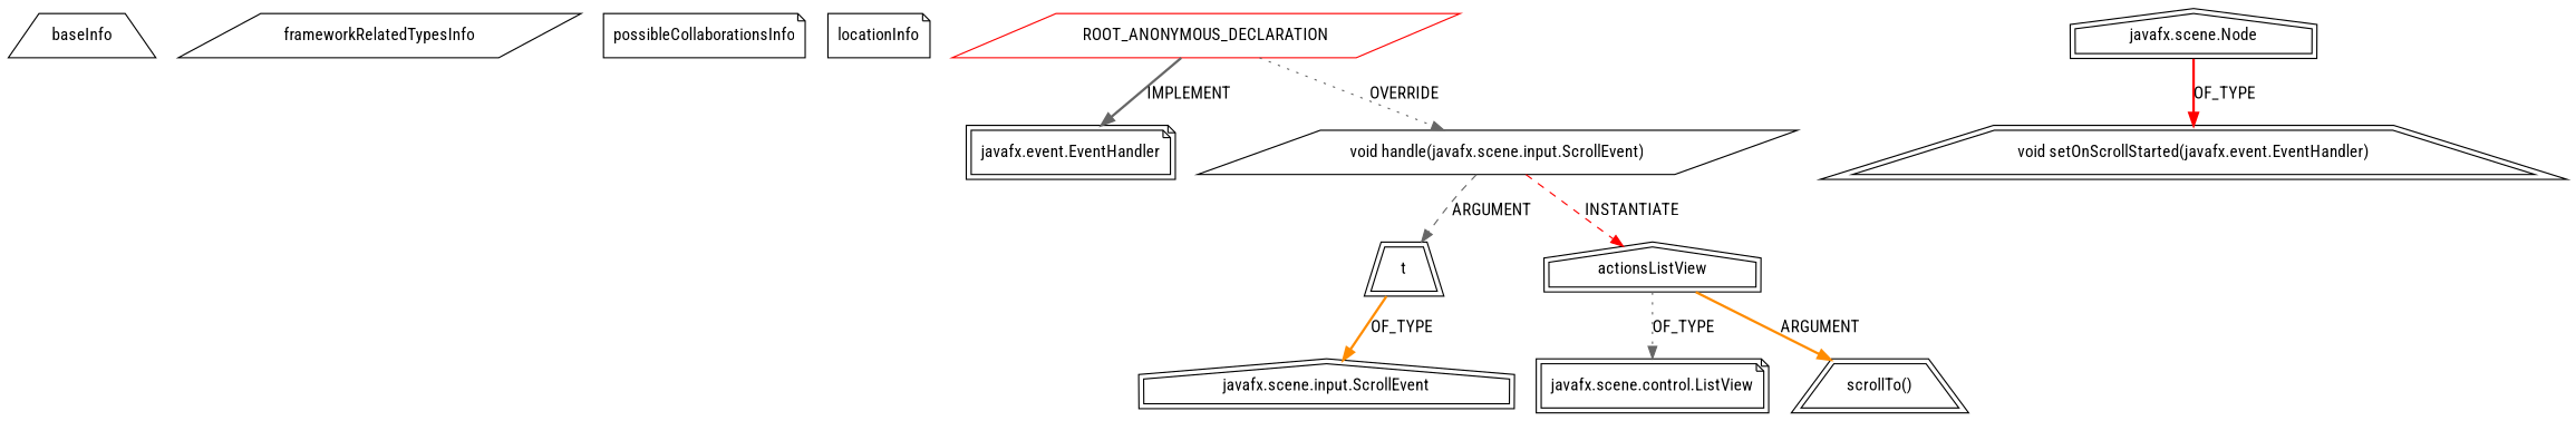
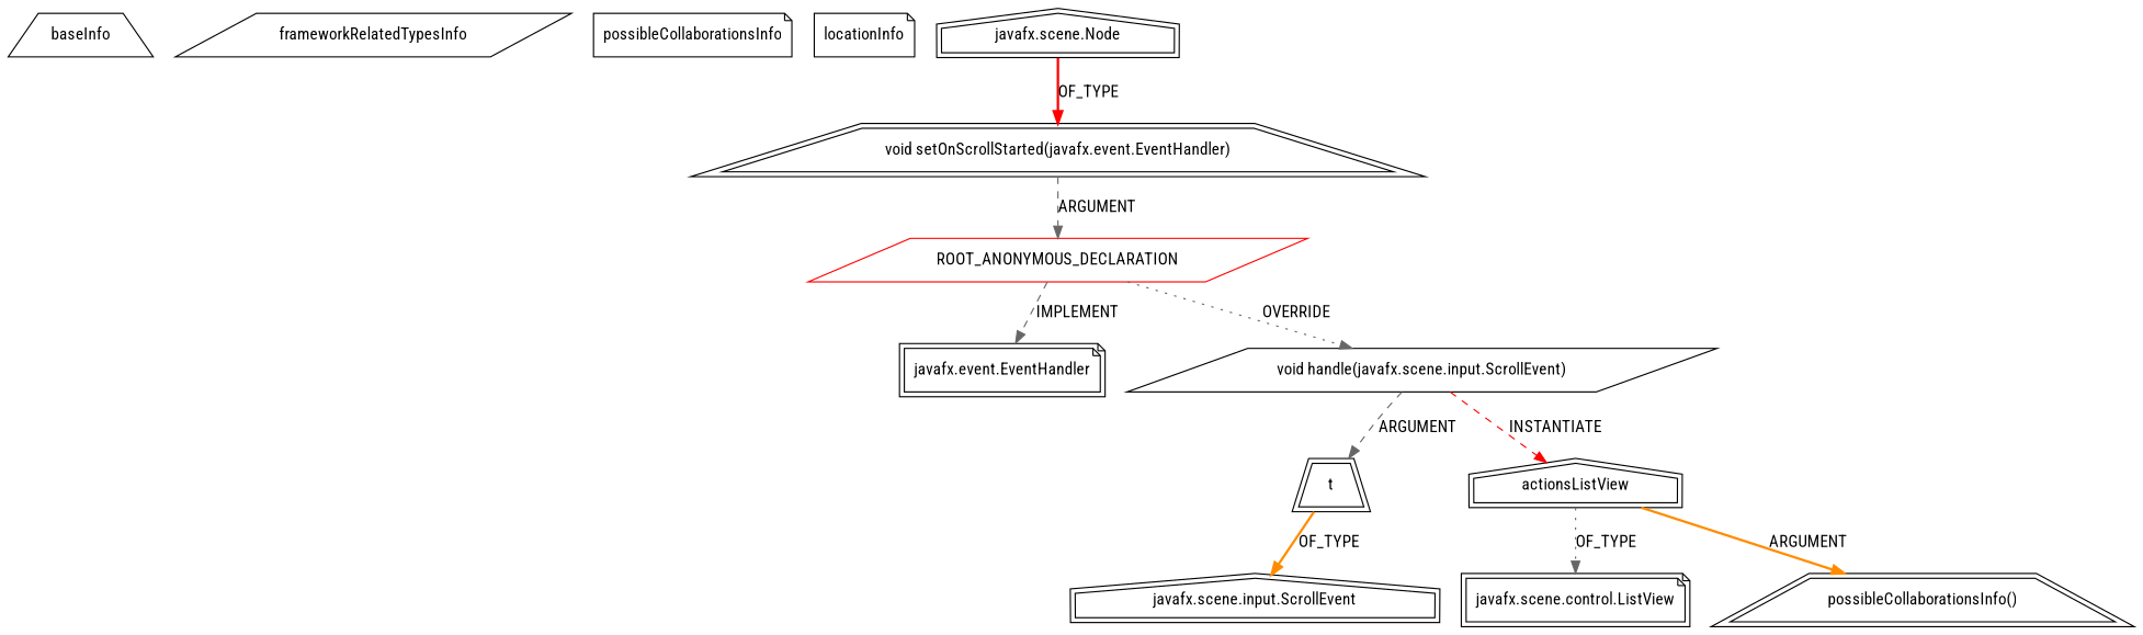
  digraph {
    fontname="Roboto Condensed"
    node [fontname="Roboto Condensed" shape=trapezium isFrameworkType=true peripheries=2]
    edge [color=gray40 fontname="Roboto Condensed" style=dashed]
    baseInfo [category=extension_graph graphId=3016 isAnonymous=true possibleRelation=false isFrameworkType="" peripheries=""]
    frameworkRelatedTypesInfo [0="javafx.event.EventHandler" shape=parallelogram isFrameworkType="" peripheries=""]
    possibleCollaborationsInfo [shape=note isFrameworkType="" peripheries=""]
    locationInfo [contextSignature="void initialize(java.net.URL,java.util.ResourceBundle)" filePath="/hock323-eventManager/EventManager-master/src/eventManager/controller/pokerTournament/TournamentController.java" graphId=3016 projectName="hock323-eventManager" shape=note isFrameworkType="" peripheries=""]
    n5 [color=red isFrameworkType=false label=ROOT_ANONYMOUS_DECLARATION shape=parallelogram vertexType=ROOT_ANONYMOUS_DECLARATION peripheries=""]
    n6 [label="javafx.event.EventHandler" shape=note vertexType=FRAMEWORK_INTERFACE_TYPE]
    n7 [isFrameworkType=false label="void handle(javafx.scene.input.ScrollEvent)" shape=parallelogram vertexType=OVERRIDING_METHOD_DECLARATION peripheries=""]
    n8 [label=t vertexType=PARAMETER_DECLARATION]
    n9 [label=actionsListView shape=house vertexType=VARIABLE_EXPRESION]
    n10 [label="void setOnScrollStarted(javafx.event.EventHandler)" vertexType=OUTSIDE_CALL]
    n11 [label="javafx.scene.Node" shape=house vertexType=FRAMEWORK_CLASS_TYPE]
    n12 [label="javafx.scene.input.ScrollEvent" shape=house vertexType=FRAMEWORK_CLASS_TYPE]
    n13 [label="javafx.scene.control.ListView" shape=note vertexType=FRAMEWORK_CLASS_TYPE]
-   n14 [label="scrollTo()" vertexType=INSIDE_CALL]
-   n5 -> n6 [label=IMPLEMENT style=bold]
+   n14 [label="possibleCollaborationsInfo()" vertexType=INSIDE_CALL]
+   n5 -> n6 [label=IMPLEMENT]
    n5 -> n7 [label=OVERRIDE style=dotted]
    n7 -> n8 [label=ARGUMENT]
    n7 -> n9 [color=red label=INSTANTIATE]
    n8 -> n12 [color=darkorange label=OF_TYPE style=bold]
    n9 -> n13 [label=OF_TYPE style=dotted]
    n9 -> n14 [color=darkorange label=ARGUMENT style=bold]
+   n10 -> n5 [label=ARGUMENT]
    n11 -> n10 [color=red label=OF_TYPE style=bold]
  }
